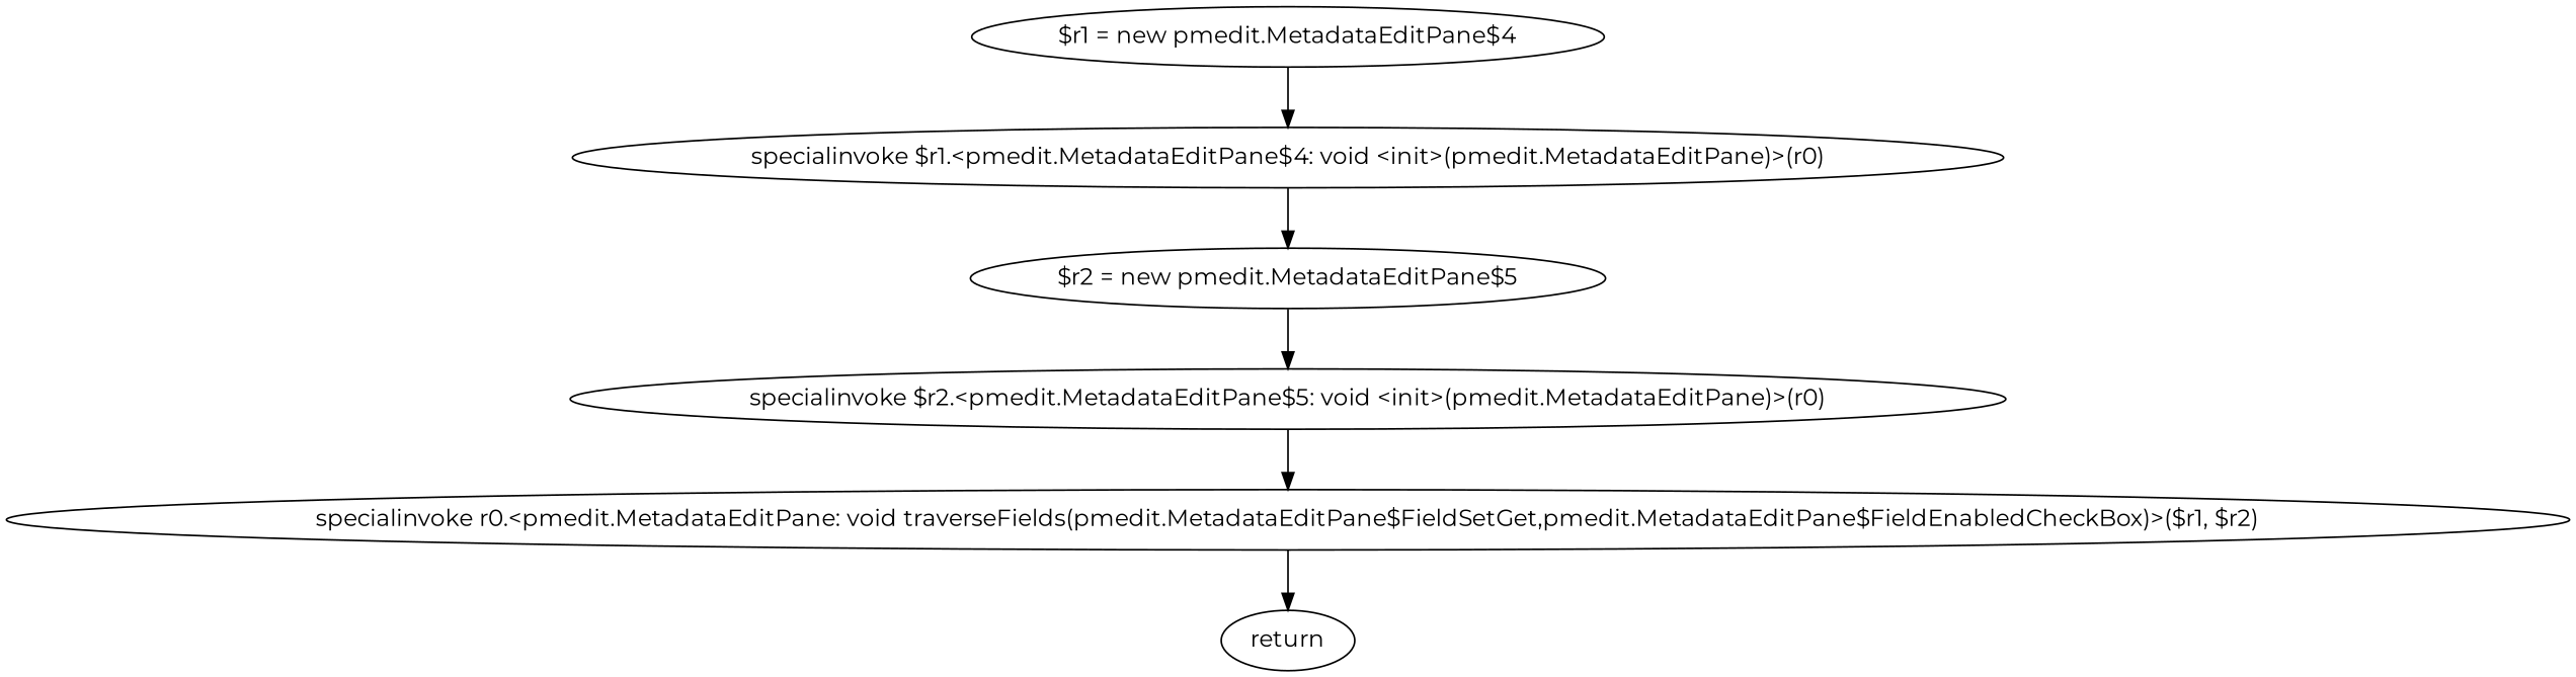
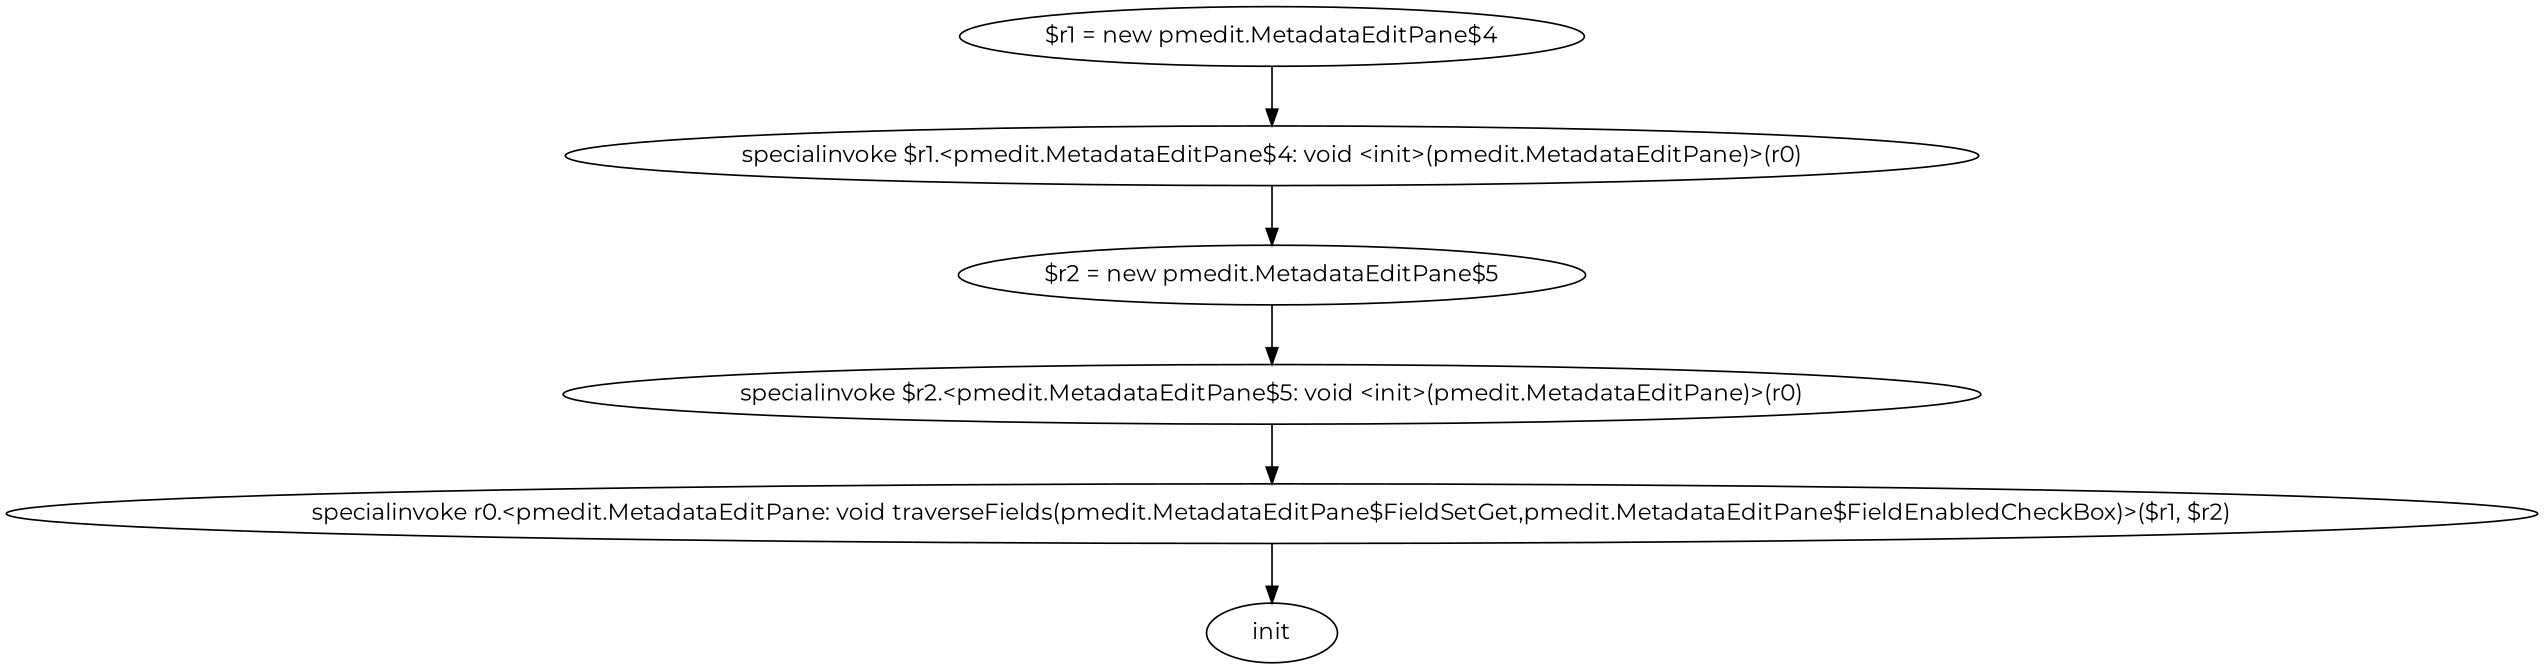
  digraph {
    fontname=Montserrat
    node [fontname=Montserrat]
    edge [fontname=Montserrat]
    "$r1 = new pmedit.MetadataEditPane$4"
    "specialinvoke $r1.<pmedit.MetadataEditPane$4: void <init>(pmedit.MetadataEditPane)>(r0)"
    "$r2 = new pmedit.MetadataEditPane$5"
    "specialinvoke $r2.<pmedit.MetadataEditPane$5: void <init>(pmedit.MetadataEditPane)>(r0)"
    "specialinvoke r0.<pmedit.MetadataEditPane: void traverseFields(pmedit.MetadataEditPane$FieldSetGet,pmedit.MetadataEditPane$FieldEnabledCheckBox)>($r1, $r2)"
-   return
+   return [label=init]
    "$r1 = new pmedit.MetadataEditPane$4" -> "specialinvoke $r1.<pmedit.MetadataEditPane$4: void <init>(pmedit.MetadataEditPane)>(r0)"
    "specialinvoke $r1.<pmedit.MetadataEditPane$4: void <init>(pmedit.MetadataEditPane)>(r0)" -> "$r2 = new pmedit.MetadataEditPane$5"
    "$r2 = new pmedit.MetadataEditPane$5" -> "specialinvoke $r2.<pmedit.MetadataEditPane$5: void <init>(pmedit.MetadataEditPane)>(r0)"
    "specialinvoke $r2.<pmedit.MetadataEditPane$5: void <init>(pmedit.MetadataEditPane)>(r0)" -> "specialinvoke r0.<pmedit.MetadataEditPane: void traverseFields(pmedit.MetadataEditPane$FieldSetGet,pmedit.MetadataEditPane$FieldEnabledCheckBox)>($r1, $r2)"
    "specialinvoke r0.<pmedit.MetadataEditPane: void traverseFields(pmedit.MetadataEditPane$FieldSetGet,pmedit.MetadataEditPane$FieldEnabledCheckBox)>($r1, $r2)" -> return
  }
